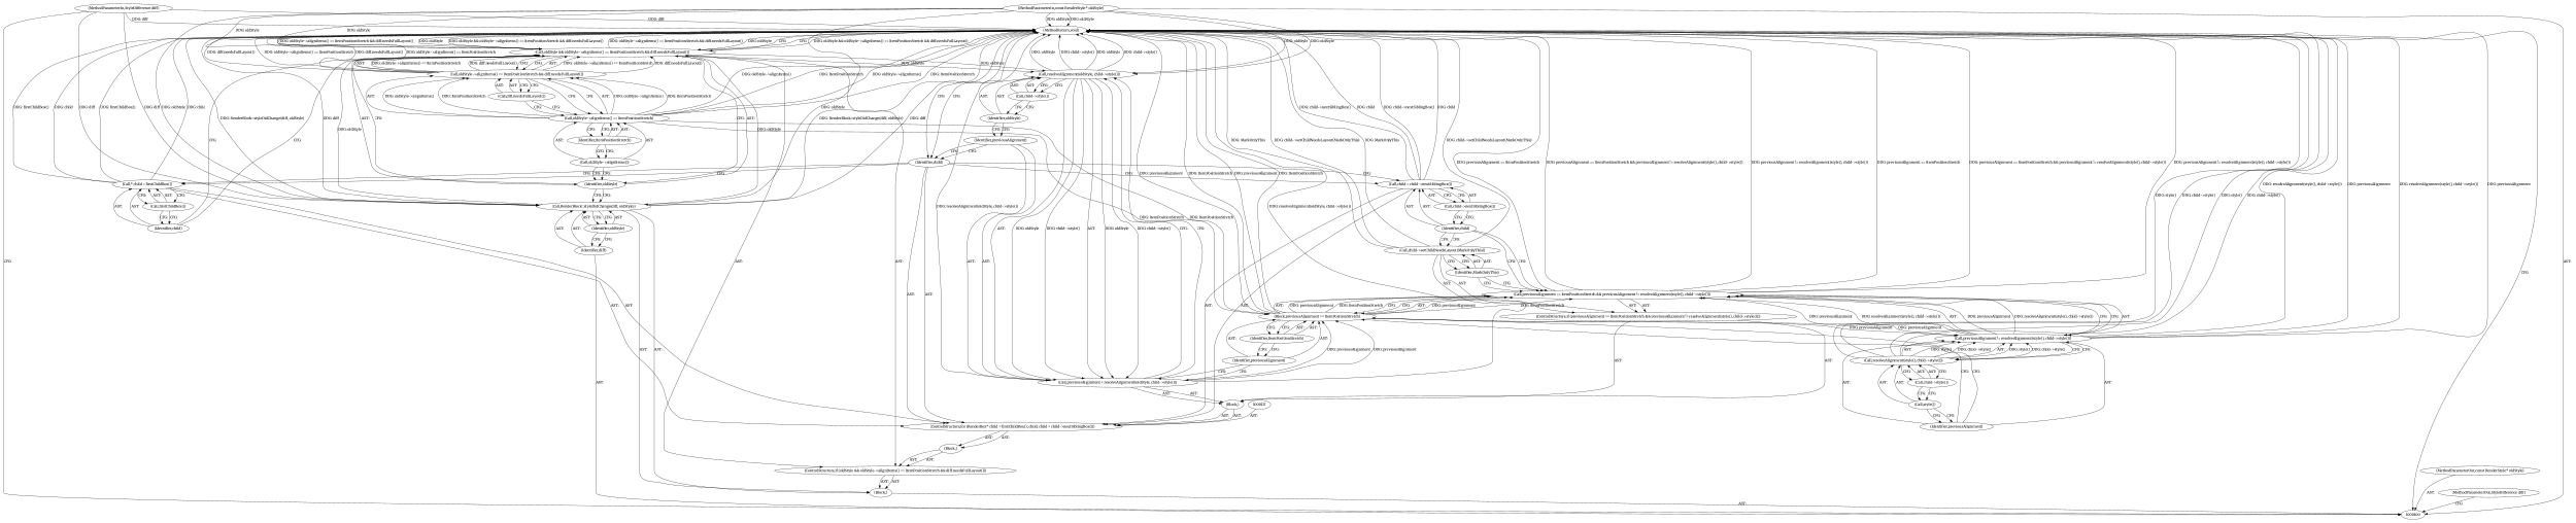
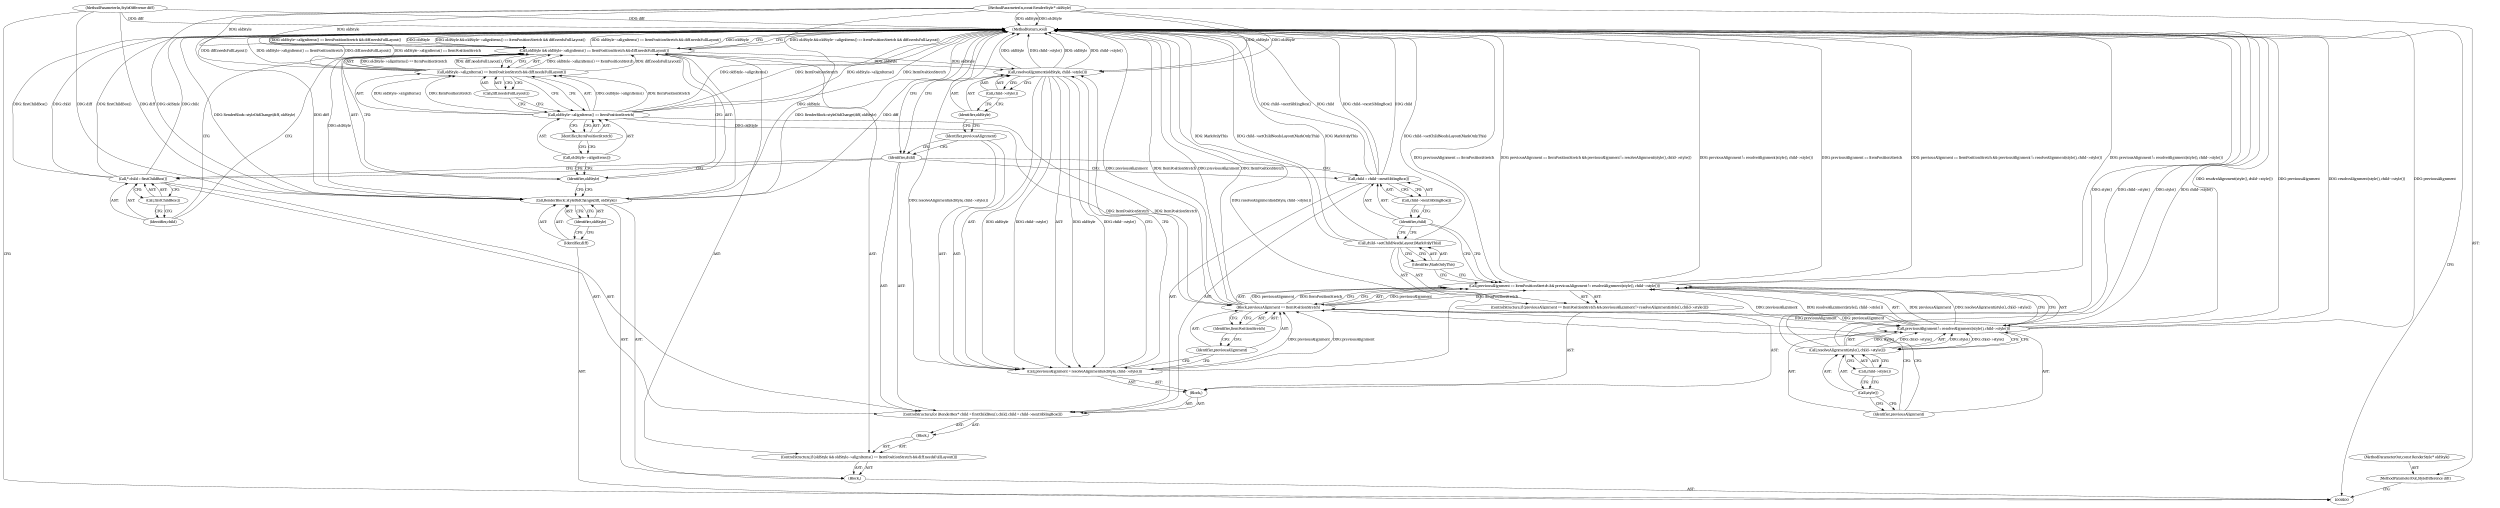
  digraph {
    fontname=Merriweather
    node [fontname=Merriweather]
    edge [fontname=Merriweather]
    n1 [label="(MethodReturn,void)"]
    n2 [label="(Call,oldStyle && oldStyle->alignItems() == ItemPositionStretch && diff.needsFullLayout())"]
    n3 [label="(Identifier,child)"]
    1000100
    n5 [label="(Call,resolveAlignment(oldStyle, child->style()))"]
    n6 [label="(Call,oldStyle->alignItems() == ItemPositionStretch && diff.needsFullLayout())"]
    n7 [label="(Identifier,oldStyle)"]
    n8 [label="(ControlStructure,if (oldStyle && oldStyle->alignItems() == ItemPositionStretch && diff.needsFullLayout()))"]
    n9 [label="(Call,* child = firstChildBox())"]
    n10 [label="(ControlStructure,for (RenderBox* child = firstChildBox(); child; child = child->nextSiblingBox()))"]
    n11 [label="(Call,child = child->nextSiblingBox())"]
    n12 [label="(MethodParameterIn,StyleDifference diff)"]
    n13 [label="(Call,RenderBlock::styleDidChange(diff, oldStyle))"]
    n14 [label="(Block,)"]
    n15 [label="(Identifier,oldStyle)"]
    n16 [label="(MethodParameterOut,StyleDifference diff)"]
    n17 [label="(MethodParameterIn,const RenderStyle* oldStyle)"]
    n18 [label="(Call,previousAlignment = resolveAlignment(oldStyle, child->style()))"]
    n19 [label="(Call,child->style())"]
    n20 [label="(MethodParameterOut,const RenderStyle* oldStyle)"]
    n21 [label="(Identifier,diff)"]
    n22 [label="(Call,oldStyle->alignItems() == ItemPositionStretch)"]
    n23 [label="(Call,diff.needsFullLayout())"]
    n24 [label="(Identifier,ItemPositionStretch)"]
    n25 [label="(Block,previousAlignment == ItemPositionStretch)"]
    n26 [label="(Call,oldStyle->alignItems())"]
    n27 [label="(Call,previousAlignment == ItemPositionStretch && previousAlignment != resolveAlignment(style(), child->style()))"]
    n28 [label="(Call,previousAlignment != resolveAlignment(style(), child->style()))"]
    n29 [label="(Identifier,ItemPositionStretch)"]
    n30 [label="(Block,)"]
    n31 [label="(Call,firstChildBox())"]
    n32 [label="(Identifier,child)"]
    n33 [label="(Call,child->nextSiblingBox())"]
    n34 [label="(Identifier,child)"]
    n35 [label="(Call,child->setChildNeedsLayout(MarkOnlyThis))"]
    n36 [label="(ControlStructure,if (previousAlignment == ItemPositionStretch && previousAlignment != resolveAlignment(style(), child->style())))"]
    n37 [label="(Identifier,MarkOnlyThis)"]
    n38 [label="(Block,)"]
    n39 [label="(Identifier,previousAlignment)"]
    n40 [label="(Identifier,oldStyle)"]
    n41 [label="(Call,child->style())"]
    n42 [label="(Call,resolveAlignment(style(), child->style()))"]
    n43 [label="(Call,style())"]
    n44 [label="(Identifier,previousAlignment)"]
    n45 [label="(Identifier,previousAlignment)"]
-   1000117
    n1 -> n2 [label="CFG: "]
    n1 -> n2 [label="CFG: "]
    n1 -> n3 [label="CFG: "]
    n1 -> n3 [label="CFG: "]
    n1 -> 1000100 [label="CFG: "]
    n2 -> n1 [label="DDG: oldStyle && oldStyle->alignItems() == ItemPositionStretch && diff.needsFullLayout()"]
    n2 -> n1 [label="DDG: oldStyle->alignItems() == ItemPositionStretch && diff.needsFullLayout()"]
    n2 -> n1 [label="DDG: oldStyle"]
    n2 -> n1 [label="DDG: oldStyle && oldStyle->alignItems() == ItemPositionStretch && diff.needsFullLayout()"]
    n2 -> n1 [label="DDG: oldStyle->alignItems() == ItemPositionStretch && diff.needsFullLayout()"]
    n2 -> n1 [label="DDG: oldStyle"]
    n2 -> n5 [label="DDG: oldStyle"]
    n2 -> n5 [label="DDG: oldStyle"]
    n2 -> n6 [label="CFG: "]
    n2 -> n6 [label="CFG: "]
    n2 -> n7 [label="CFG: "]
    n2 -> n7 [label="CFG: "]
    n2 -> n8 [label="AST: "]
    n2 -> n8 [label="AST: "]
    n3 -> n9 [label="CFG: "]
    n3 -> n9 [label="CFG: "]
    n3 -> n10 [label="AST: "]
    n3 -> n10 [label="AST: "]
    n3 -> n11 [label="CFG: "]
    n3 -> n11 [label="CFG: "]
    n5 -> n1 [label="DDG: oldStyle"]
    n5 -> n1 [label="DDG: child->style()"]
    n5 -> n1 [label="DDG: oldStyle"]
    n5 -> n1 [label="DDG: child->style()"]
    n5 -> n18 [label="AST: "]
    n5 -> n18 [label="DDG: oldStyle"]
    n5 -> n18 [label="DDG: child->style()"]
    n5 -> n18 [label="AST: "]
    n5 -> n18 [label="DDG: oldStyle"]
    n5 -> n18 [label="DDG: child->style()"]
    n5 -> n19 [label="CFG: "]
    n5 -> n19 [label="CFG: "]
    n6 -> n1 [label="DDG: diff.needsFullLayout()"]
    n6 -> n1 [label="DDG: oldStyle->alignItems() == ItemPositionStretch"]
    n6 -> n1 [label="DDG: diff.needsFullLayout()"]
    n6 -> n1 [label="DDG: oldStyle->alignItems() == ItemPositionStretch"]
    n6 -> n2 [label="AST: "]
    n6 -> n2 [label="DDG: oldStyle->alignItems() == ItemPositionStretch"]
    n6 -> n2 [label="DDG: diff.needsFullLayout()"]
    n6 -> n2 [label="AST: "]
    n6 -> n2 [label="DDG: oldStyle->alignItems() == ItemPositionStretch"]
    n6 -> n2 [label="DDG: diff.needsFullLayout()"]
    n6 -> n22 [label="CFG: "]
    n6 -> n22 [label="CFG: "]
    n6 -> n23 [label="CFG: "]
    n6 -> n23 [label="CFG: "]
    n7 -> n2 [label="AST: "]
    n7 -> n2 [label="AST: "]
    n7 -> n13 [label="CFG: "]
    n7 -> n13 [label="CFG: "]
    n8 -> n14 [label="AST: "]
    n8 -> n14 [label="AST: "]
    n9 -> n1 [label="DDG: child"]
    n9 -> n1 [label="DDG: firstChildBox()"]
    n9 -> n1 [label="DDG: child"]
    n9 -> n1 [label="DDG: firstChildBox()"]
    n9 -> n10 [label="AST: "]
    n9 -> n10 [label="AST: "]
    n9 -> n31 [label="CFG: "]
    n9 -> n31 [label="CFG: "]
    n10 -> n30 [label="AST: "]
    n10 -> n30 [label="AST: "]
    n11 -> n1 [label="DDG: child"]
    n11 -> n1 [label="DDG: child->nextSiblingBox()"]
    n11 -> n1 [label="DDG: child"]
    n11 -> n1 [label="DDG: child->nextSiblingBox()"]
    n11 -> n10 [label="AST: "]
    n11 -> n10 [label="AST: "]
    n11 -> n33 [label="CFG: "]
    n11 -> n33 [label="CFG: "]
    n12 -> n1 [label="DDG: diff"]
    n12 -> n1 [label="DDG: diff"]
    n12 -> 1000100 [label="CFG: "]
    n12 -> n13 [label="DDG: diff"]
    n12 -> n13 [label="DDG: diff"]
    n13 -> n1 [label="DDG: RenderBlock::styleDidChange(diff, oldStyle)"]
    n13 -> n1 [label="DDG: diff"]
    n13 -> n1 [label="DDG: RenderBlock::styleDidChange(diff, oldStyle)"]
    n13 -> n1 [label="DDG: diff"]
    n13 -> n2 [label="DDG: oldStyle"]
    n13 -> n2 [label="DDG: oldStyle"]
    n13 -> n14 [label="AST: "]
    n13 -> n14 [label="AST: "]
    n13 -> n15 [label="CFG: "]
    n13 -> n15 [label="CFG: "]
    n14 -> 1000100 [label="AST: "]
    n15 -> n13 [label="AST: "]
    n15 -> n13 [label="AST: "]
    n15 -> n21 [label="CFG: "]
    n15 -> n21 [label="CFG: "]
    n16 -> 1000100 [label="CFG: "]
    n17 -> n1 [label="DDG: oldStyle"]
    n17 -> n1 [label="DDG: oldStyle"]
    n17 -> n2 [label="DDG: oldStyle"]
    n17 -> n2 [label="DDG: oldStyle"]
-   n17 -> 1000100 [label="AST: "]
+   n17 -> n16 [label="AST: "]
    n17 -> n5 [label="DDG: oldStyle"]
    n17 -> n5 [label="DDG: oldStyle"]
    n17 -> n13 [label="DDG: oldStyle"]
    n17 -> n13 [label="DDG: oldStyle"]
    n18 -> n1 [label="DDG: resolveAlignment(oldStyle, child->style())"]
    n18 -> n1 [label="DDG: resolveAlignment(oldStyle, child->style())"]
    n18 -> n5 [label="CFG: "]
    n18 -> n5 [label="CFG: "]
    n18 -> n25 [label="DDG: previousAlignment"]
    n18 -> n25 [label="DDG: previousAlignment"]
    n18 -> n38 [label="AST: "]
    n18 -> n38 [label="AST: "]
    n19 -> n5 [label="AST: "]
    n19 -> n5 [label="AST: "]
    n19 -> n40 [label="CFG: "]
    n19 -> n40 [label="CFG: "]
-   n20 -> 1000100 [label="AST: "]
+   n20 -> n16 [label="AST: "]
    n21 -> 1000100 [label="AST: "]
    n21 -> n13 [label="AST: "]
    n21 -> n13 [label="AST: "]
    n22 -> n1 [label="DDG: oldStyle->alignItems()"]
    n22 -> n1 [label="DDG: ItemPositionStretch"]
    n22 -> n1 [label="DDG: oldStyle->alignItems()"]
    n22 -> n1 [label="DDG: ItemPositionStretch"]
    n22 -> n6 [label="AST: "]
    n22 -> n6 [label="DDG: oldStyle->alignItems()"]
    n22 -> n6 [label="DDG: ItemPositionStretch"]
    n22 -> n6 [label="AST: "]
    n22 -> n6 [label="DDG: oldStyle->alignItems()"]
    n22 -> n6 [label="DDG: ItemPositionStretch"]
    n22 -> n24 [label="CFG: "]
    n22 -> n24 [label="CFG: "]
    n22 -> n25 [label="DDG: ItemPositionStretch"]
    n22 -> n25 [label="DDG: ItemPositionStretch"]
    n23 -> n6 [label="AST: "]
    n23 -> n6 [label="AST: "]
    n23 -> n22 [label="CFG: "]
    n23 -> n22 [label="CFG: "]
    n24 -> n22 [label="AST: "]
    n24 -> n22 [label="AST: "]
    n24 -> n26 [label="CFG: "]
    n24 -> n26 [label="CFG: "]
    n25 -> n1 [label="DDG: previousAlignment"]
    n25 -> n1 [label="DDG: ItemPositionStretch"]
    n25 -> n1 [label="DDG: previousAlignment"]
    n25 -> n1 [label="DDG: ItemPositionStretch"]
    n25 -> n27 [label="AST: "]
    n25 -> n27 [label="DDG: previousAlignment"]
    n25 -> n27 [label="DDG: ItemPositionStretch"]
    n25 -> n27 [label="AST: "]
    n25 -> n27 [label="DDG: previousAlignment"]
    n25 -> n27 [label="DDG: ItemPositionStretch"]
    n25 -> n28 [label="DDG: previousAlignment"]
    n25 -> n28 [label="DDG: previousAlignment"]
    n25 -> n29 [label="CFG: "]
    n25 -> n29 [label="CFG: "]
    n26 -> n7 [label="CFG: "]
    n26 -> n7 [label="CFG: "]
    n26 -> n22 [label="AST: "]
    n26 -> n22 [label="AST: "]
    n27 -> n1 [label="DDG: previousAlignment == ItemPositionStretch"]
    n27 -> n1 [label="DDG: previousAlignment == ItemPositionStretch && previousAlignment != resolveAlignment(style(), child->style())"]
    n27 -> n1 [label="DDG: previousAlignment != resolveAlignment(style(), child->style())"]
    n27 -> n1 [label="DDG: previousAlignment == ItemPositionStretch"]
    n27 -> n1 [label="DDG: previousAlignment == ItemPositionStretch && previousAlignment != resolveAlignment(style(), child->style())"]
    n27 -> n1 [label="DDG: previousAlignment != resolveAlignment(style(), child->style())"]
    n27 -> n25 [label="CFG: "]
    n27 -> n25 [label="CFG: "]
    n27 -> n28 [label="CFG: "]
    n27 -> n28 [label="CFG: "]
    n27 -> n36 [label="AST: "]
    n27 -> n36 [label="AST: "]
    n28 -> n1 [label="DDG: previousAlignment"]
    n28 -> n1 [label="DDG: resolveAlignment(style(), child->style())"]
    n28 -> n1 [label="DDG: previousAlignment"]
    n28 -> n1 [label="DDG: resolveAlignment(style(), child->style())"]
    n28 -> n27 [label="AST: "]
    n28 -> n27 [label="DDG: previousAlignment"]
    n28 -> n27 [label="DDG: resolveAlignment(style(), child->style())"]
    n28 -> n27 [label="AST: "]
    n28 -> n27 [label="DDG: previousAlignment"]
    n28 -> n27 [label="DDG: resolveAlignment(style(), child->style())"]
    n28 -> n42 [label="CFG: "]
    n28 -> n42 [label="CFG: "]
    n29 -> n25 [label="AST: "]
    n29 -> n25 [label="AST: "]
    n29 -> n45 [label="CFG: "]
    n29 -> n45 [label="CFG: "]
    n30 -> n8 [label="AST: "]
    n30 -> n8 [label="AST: "]
    n31 -> n9 [label="AST: "]
    n31 -> n9 [label="AST: "]
    n31 -> n32 [label="CFG: "]
    n31 -> n32 [label="CFG: "]
    n32 -> n2 [label="CFG: "]
    n32 -> n2 [label="CFG: "]
    n32 -> n9 [label="AST: "]
    n32 -> n9 [label="AST: "]
    n33 -> n11 [label="AST: "]
    n33 -> n11 [label="AST: "]
    n33 -> n34 [label="CFG: "]
    n33 -> n34 [label="CFG: "]
    n34 -> n11 [label="AST: "]
    n34 -> n11 [label="AST: "]
    n34 -> n27 [label="CFG: "]
    n34 -> n27 [label="CFG: "]
    n34 -> n35 [label="CFG: "]
    n34 -> n35 [label="CFG: "]
    n35 -> n1 [label="DDG: child->setChildNeedsLayout(MarkOnlyThis)"]
    n35 -> n1 [label="DDG: MarkOnlyThis"]
    n35 -> n1 [label="DDG: child->setChildNeedsLayout(MarkOnlyThis)"]
    n35 -> n1 [label="DDG: MarkOnlyThis"]
    n35 -> n36 [label="AST: "]
    n35 -> n36 [label="AST: "]
    n35 -> n37 [label="CFG: "]
    n35 -> n37 [label="CFG: "]
    n36 -> n38 [label="AST: "]
    n36 -> n38 [label="AST: "]
    n37 -> n27 [label="CFG: "]
    n37 -> n27 [label="CFG: "]
    n37 -> n35 [label="AST: "]
    n37 -> n35 [label="AST: "]
    n38 -> n10 [label="AST: "]
    n38 -> n10 [label="AST: "]
    n39 -> n3 [label="CFG: "]
    n39 -> n3 [label="CFG: "]
    n39 -> n18 [label="AST: "]
    n39 -> n18 [label="AST: "]
    n40 -> n5 [label="AST: "]
    n40 -> n5 [label="AST: "]
    n40 -> n39 [label="CFG: "]
    n40 -> n39 [label="CFG: "]
    n41 -> n42 [label="AST: "]
    n41 -> n42 [label="AST: "]
    n41 -> n43 [label="CFG: "]
    n41 -> n43 [label="CFG: "]
    n42 -> n1 [label="DDG: style()"]
    n42 -> n1 [label="DDG: child->style()"]
    n42 -> n1 [label="DDG: style()"]
    n42 -> n1 [label="DDG: child->style()"]
    n42 -> n28 [label="AST: "]
    n42 -> n28 [label="DDG: style()"]
    n42 -> n28 [label="DDG: child->style()"]
    n42 -> n28 [label="AST: "]
    n42 -> n28 [label="DDG: style()"]
    n42 -> n28 [label="DDG: child->style()"]
    n42 -> n41 [label="CFG: "]
    n42 -> n41 [label="CFG: "]
    n43 -> n42 [label="AST: "]
    n43 -> n42 [label="AST: "]
    n43 -> n44 [label="CFG: "]
    n43 -> n44 [label="CFG: "]
    n44 -> n25 [label="CFG: "]
    n44 -> n25 [label="CFG: "]
    n44 -> n28 [label="AST: "]
    n44 -> n28 [label="AST: "]
    n45 -> n18 [label="CFG: "]
    n45 -> n18 [label="CFG: "]
    n45 -> n25 [label="AST: "]
    n45 -> n25 [label="AST: "]
-   1000117 -> n10 [label="AST: "]
  }
